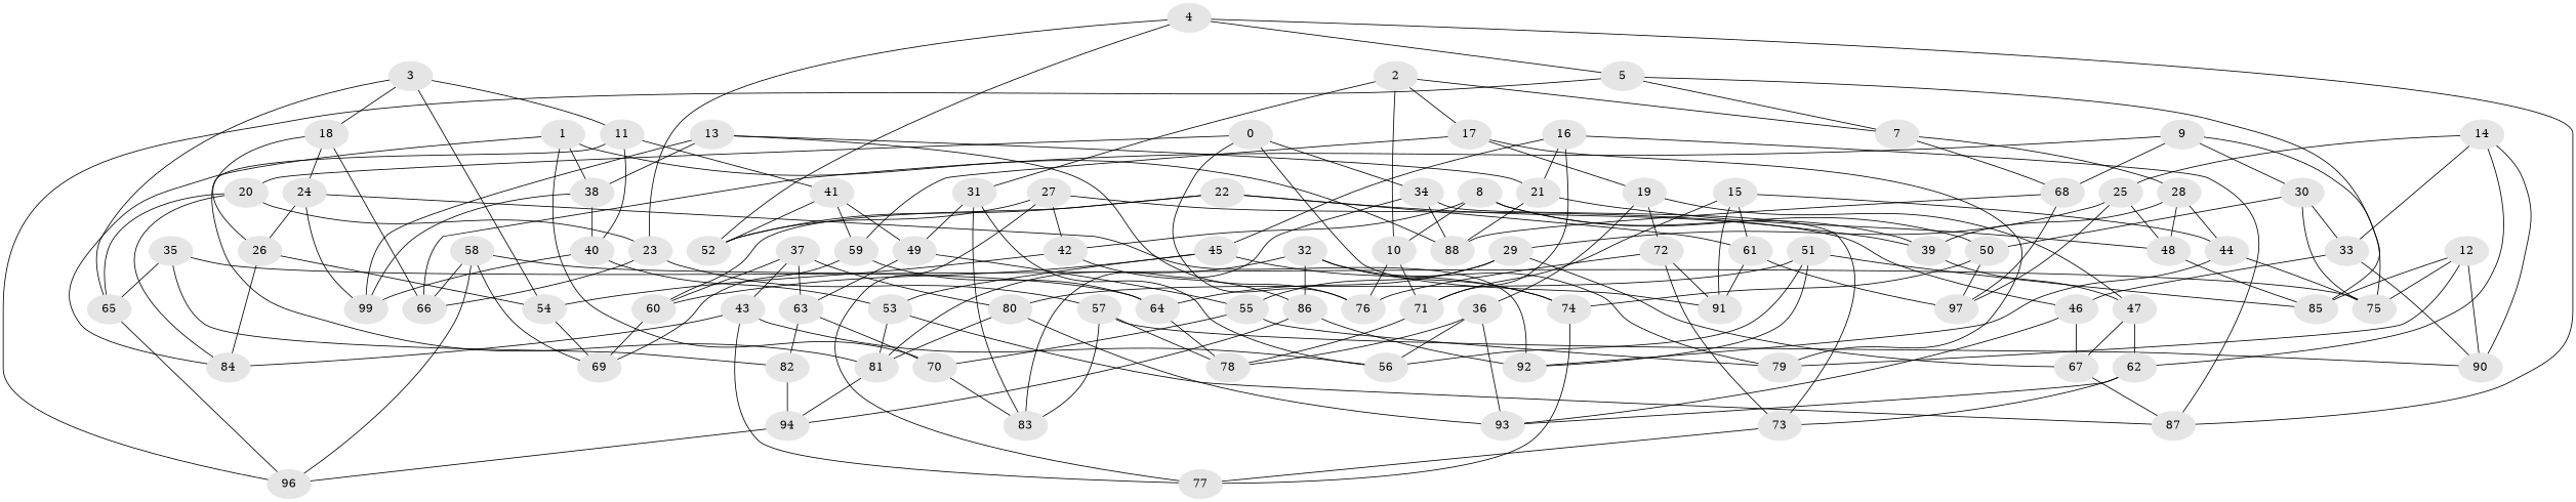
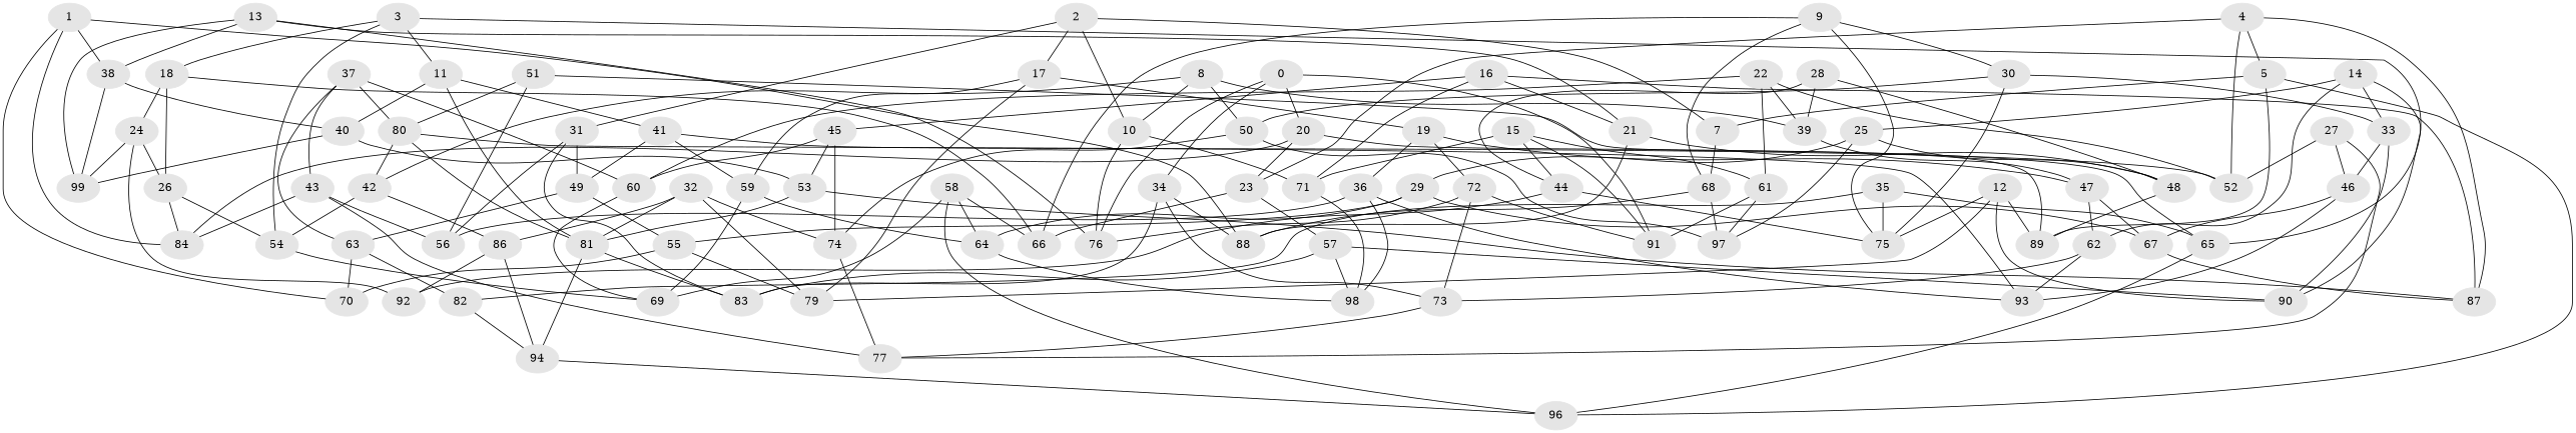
  graph {
    node [color=gray90 style=filled]
    1
    38
    70
    84
    88
    40
    n7 [label=99]
    83
    2
    7
    10
    17
    31
    28
    68
    76
    71
    79
    19
    59
    49
    56
    3
    11
    18
    54
    65
    41
    81
    66
    24
    26
    69
    96
    4
    5
    23
    52
    87
-   85
+   85 [label=89]
    57
    n42 [label=0]
    20
    34
    91
    73
    39
    44
    48
    n50 [label=97]
    8
    42
    50
    47
    86
    74
    9
    30
    75
    33
-   78
+   78 [label=98]
    53
    94
    12
    90
    35
    82
    13
    21
    14
    25
    62
    29
    46
    93
    15
    61
    92
    16
    45
    60
    36
    72
    64
    67
    22
    55
    27
    77
    63
    32
    37
    43
    80
    51
    58
    1 -- 38
    1 -- 70
    1 -- 84
    1 -- 88
    38 -- 40
    38 -- n7
-   70 -- 83
+   81 -- 83
    40 -- n7
    40 -- 53
    2 -- 7
    2 -- 10
    2 -- 17
    2 -- 31
-   7 -- 28
    7 -- 68
    10 -- 76
    10 -- 71
    17 -- 79
    17 -- 19
    17 -- 59
    31 -- 83
    31 -- 49
    31 -- 56
    28 -- 39
    28 -- 44
    28 -- 48
    68 -- 88
    68 -- n50
    71 -- 78
    19 -- 47
    19 -- 36
    19 -- 72
    59 -- 69
    59 -- 64
    49 -- 55
    49 -- 63
    3 -- 11
    3 -- 18
    3 -- 54
    3 -- 65
    11 -- 40
    11 -- 41
    11 -- 81
    18 -- 66
    18 -- 24
    18 -- 26
    54 -- 69
    65 -- 96
    41 -- 59
    41 -- 49
    41 -- 52
    81 -- 94
    24 -- n7
    24 -- 26
    24 -- 92
    26 -- 84
    26 -- 54
    4 -- 5
    4 -- 23
    4 -- 52
    4 -- 87
    5 -- 7
    5 -- 96
    5 -- 85
    23 -- 66
    23 -- 57
    57 -- 83
    57 -- 78
    57 -- 90
    n42 -- 76
    n42 -- 20
    n42 -- 34
    n42 -- 91
    20 -- 84
    20 -- 65
    20 -- 23
    34 -- 88
    34 -- 83
    34 -- 73
    73 -- 77
    39 -- 47
    44 -- 75
    44 -- 92
    48 -- 85
    8 -- 10
    8 -- 39
    8 -- 42
    8 -- 50
    42 -- 54
    42 -- 86
    50 -- n50
    50 -- 74
    47 -- 62
    47 -- 67
    86 -- 94
    86 -- 92
    74 -- 77
    9 -- 68
    9 -- 66
    9 -- 30
    9 -- 75
    30 -- 50
    30 -- 75
    30 -- 33
    33 -- 90
    33 -- 46
    53 -- 81
    53 -- 87
    94 -- 96
    12 -- 79
    12 -- 85
    12 -- 75
    12 -- 90
    35 -- 65
    35 -- 75
    35 -- 82
    82 -- 94
    13 -- 38
    13 -- n7
    13 -- 76
    13 -- 21
    21 -- 88
    21 -- 48
    14 -- 33
    14 -- 90
    14 -- 25
    14 -- 62
    25 -- 48
    25 -- n50
    25 -- 29
    62 -- 73
    62 -- 93
    29 -- 64
    29 -- 67
    29 -- 55
    46 -- 93
    46 -- 67
    15 -- 71
    15 -- 91
    15 -- 44
    15 -- 61
    61 -- 91
    61 -- n50
    16 -- 71
    16 -- 87
    16 -- 21
    16 -- 45
    45 -- 74
    45 -- 53
    45 -- 60
    60 -- 69
    36 -- 56
    36 -- 78
    36 -- 93
    72 -- 76
    72 -- 91
    72 -- 73
    64 -- 78
    67 -- 87
    22 -- 52
    22 -- 39
    22 -- 61
    22 -- 60
    55 -- 70
    55 -- 79
    27 -- 52
-   27 -- 42
+   80 -- 42
    27 -- 46
    27 -- 77
    63 -- 70
    63 -- 82
    32 -- 79
    32 -- 81
    32 -- 86
    32 -- 74
    37 -- 60
    37 -- 63
    37 -- 43
    37 -- 80
    43 -- 84
    43 -- 56
    43 -- 77
    80 -- 81
    80 -- 93
    51 -- 56
    51 -- 85
-   51 -- 92
    51 -- 80
    58 -- 66
    58 -- 69
    58 -- 96
    58 -- 64
  }
